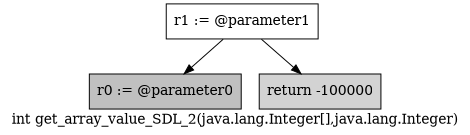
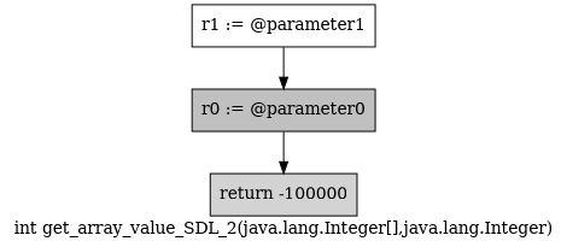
  digraph {
    label="int get_array_value_SDL_2(java.lang.Integer[],java.lang.Integer)"
    node [shape=box style=filled]
    n1 [fillcolor=gray label="r0 := @parameter0"]
    n2 [label="r1 := @parameter1" style=""]
    n3 [fillcolor=lightgray label="return -100000"]
    n2 -> n1
-   n2 -> n3
+   n1 -> n3
  }
